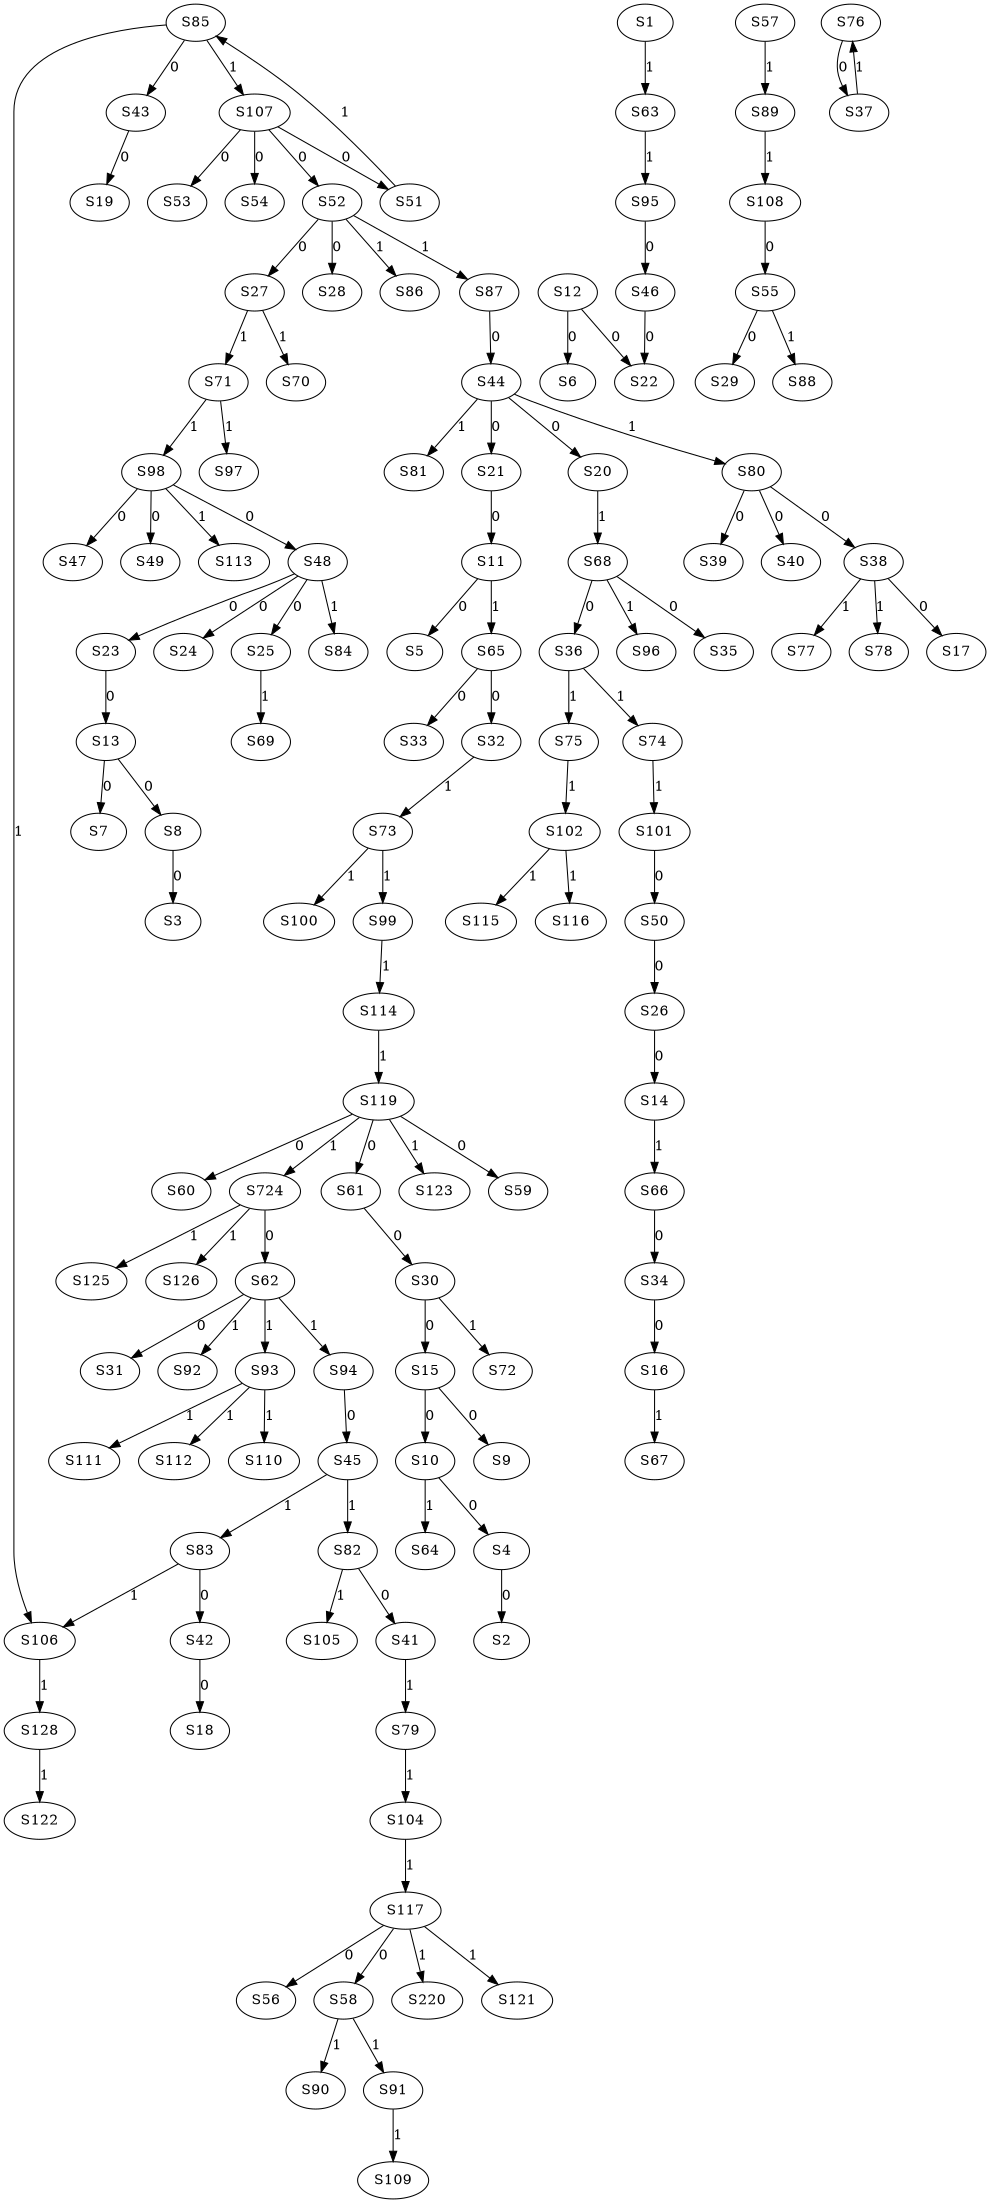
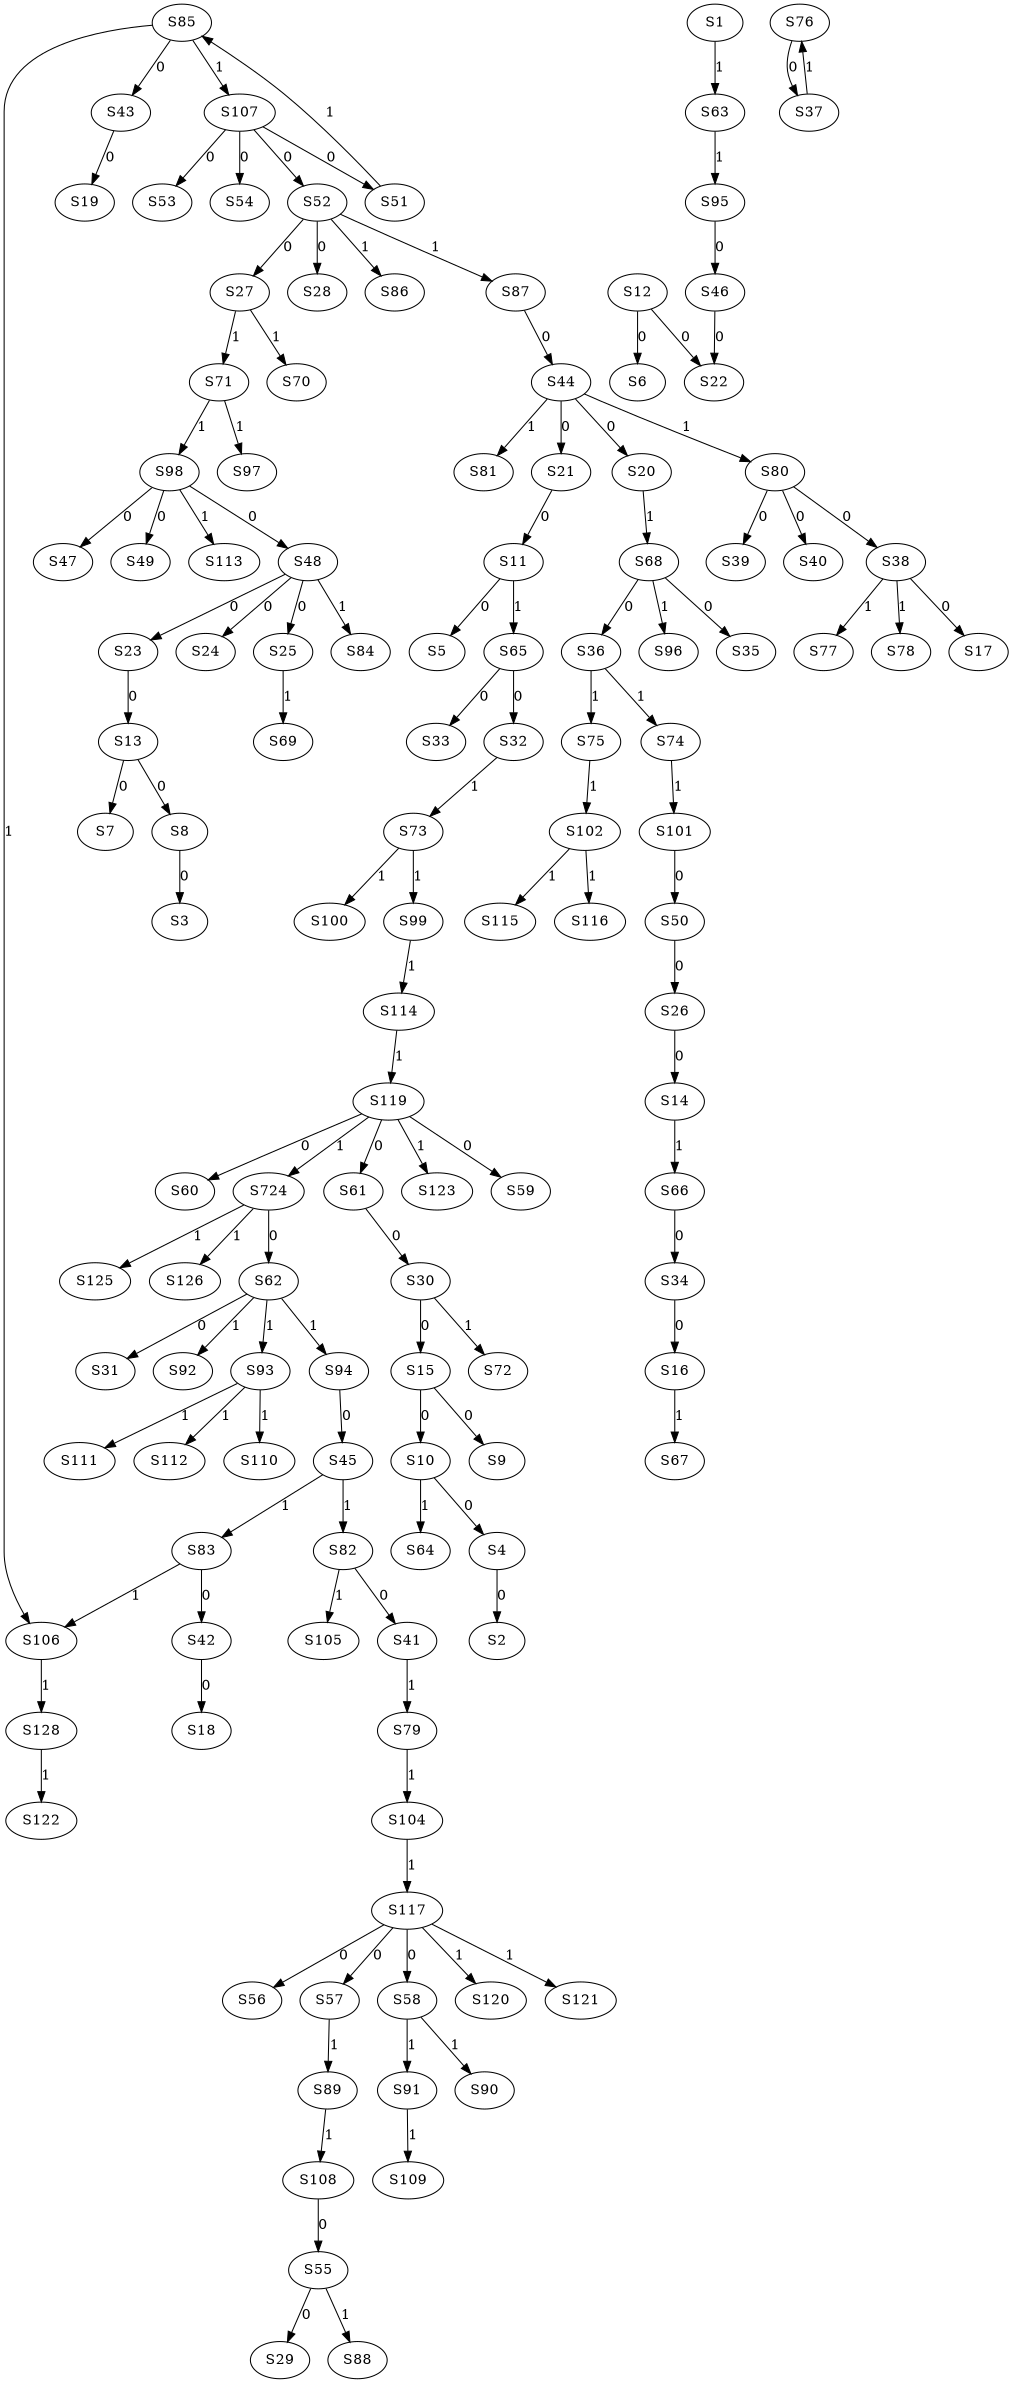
  strict digraph {
    S4
    S2
    S8
    S3
    S10
    S64
    S11
    S5
    S65
    S32
    S33
    S12
    S6
    S22
    S13
    S7
    S15
    S9
    S21
    S23
    S26
    S14
    S66
    S34
    S30
    S72
    S16
    S67
    S38
    S17
    S77
    S78
    S42
    S18
    S43
    S19
    S44
    S20
    S80
    S81
    S68
    S39
    S40
    S35
    S36
    S96
    S46
    S48
    S24
    S25
    S84
    S69
    S50
    S52
    S27
    S28
    S87
    S86
    S70
    S71
    S98
    S97
    S55
    S29
    S88
    S61
    S62
    S31
    S94
    S92
    S93
    S45
    S110
    S111
    S112
    S73
    S99
    S100
    S74
    S75
    S101
    S102
    S76
    S37
    S82
    S41
    S105
    S79
    S104
    S83
    S106
    n92 [label=S128]
    S85
    S107
    S51
    S53
    S54
    S95
    S47
    S49
    S113
    S108
    S117
    S56
    S57
    S58
-   S120 [label=S220]
+   S120
    S121
    S89
    S90
    S91
    S109
    S119
    S59
    S60
    n116 [label=S724]
    S123
    S125
    S126
    S1
    S63
    S114
    S115
    S116
    S122
    S4 -> S2 [label=0]
    S8 -> S3 [label=0]
    S10 -> S4 [label=0]
    S10 -> S64 [label=1]
    S11 -> S5 [label=0]
    S11 -> S65 [label=1]
    S65 -> S32 [label=0]
    S65 -> S33 [label=0]
    S32 -> S73 [label=1]
    S12 -> S6 [label=0]
    S12 -> S22 [label=0]
    S13 -> S8 [label=0]
    S13 -> S7 [label=0]
    S15 -> S10 [label=0]
    S15 -> S9 [label=0]
    S21 -> S11 [label=0]
    S23 -> S13 [label=0]
    S26 -> S14 [label=0]
    S14 -> S66 [label=1]
    S66 -> S34 [label=0]
    S34 -> S16 [label=0]
    S30 -> S15 [label=0]
    S30 -> S72 [label=1]
    S16 -> S67 [label=1]
    S38 -> S17 [label=0]
    S38 -> S77 [label=1]
    S38 -> S78 [label=1]
    S42 -> S18 [label=0]
    S43 -> S19 [label=0]
    S44 -> S21 [label=0]
    S44 -> S20 [label=0]
    S44 -> S80 [label=1]
    S44 -> S81 [label=1]
    S20 -> S68 [label=1]
    S80 -> S38 [label=0]
    S80 -> S39 [label=0]
    S80 -> S40 [label=0]
    S68 -> S35 [label=0]
    S68 -> S36 [label=0]
    S68 -> S96 [label=1]
    S36 -> S74 [label=1]
    S36 -> S75 [label=1]
    S46 -> S22 [label=0]
    S48 -> S23 [label=0]
    S48 -> S24 [label=0]
    S48 -> S25 [label=0]
    S48 -> S84 [label=1]
    S25 -> S69 [label=1]
    S50 -> S26 [label=0]
    S52 -> S27 [label=0]
    S52 -> S28 [label=0]
    S52 -> S87 [label=1]
    S52 -> S86 [label=1]
    S27 -> S70 [label=1]
    S27 -> S71 [label=1]
    S87 -> S44 [label=0]
    S71 -> S98 [label=1]
    S71 -> S97 [label=1]
    S98 -> S48 [label=0]
    S98 -> S47 [label=0]
    S98 -> S49 [label=0]
    S98 -> S113 [label=1]
    S55 -> S29 [label=0]
    S55 -> S88 [label=1]
    S61 -> S30 [label=0]
    S62 -> S31 [label=0]
    S62 -> S94 [label=1]
    S62 -> S92 [label=1]
    S62 -> S93 [label=1]
    S94 -> S45 [label=0]
    S93 -> S110 [label=1]
    S93 -> S111 [label=1]
    S93 -> S112 [label=1]
    S45 -> S82 [label=1]
    S45 -> S83 [label=1]
    S73 -> S99 [label=1]
    S73 -> S100 [label=1]
    S99 -> S114 [label=1]
    S74 -> S101 [label=1]
    S75 -> S102 [label=1]
    S101 -> S50 [label=0]
    S102 -> S115 [label=1]
    S102 -> S116 [label=1]
    S76 -> S37 [label=0]
    S37 -> S76 [label=1]
    S82 -> S41 [label=0]
    S82 -> S105 [label=1]
    S41 -> S79 [label=1]
    S79 -> S104 [label=1]
    S104 -> S117 [label=1]
    S83 -> S42 [label=0]
    S83 -> S106 [label=1]
    S106 -> n92 [label=1]
    n92 -> S122 [label=1]
    S85 -> S43 [label=0]
    S85 -> S106 [label=1]
    S85 -> S107 [label=1]
    S107 -> S52 [label=0]
    S107 -> S51 [label=0]
    S107 -> S53 [label=0]
    S107 -> S54 [label=0]
    S51 -> S85 [label=1]
    S95 -> S46 [label=0]
    S108 -> S55 [label=0]
    S117 -> S56 [label=0]
+   S117 -> S57 [label=0]
    S117 -> S58 [label=0]
    S117 -> S120 [label=1]
    S117 -> S121 [label=1]
    S57 -> S89 [label=1]
    S58 -> S90 [label=1]
    S58 -> S91 [label=1]
    S89 -> S108 [label=1]
    S91 -> S109 [label=1]
    S119 -> S61 [label=0]
    S119 -> S59 [label=0]
    S119 -> S60 [label=0]
    S119 -> n116 [label=1]
    S119 -> S123 [label=1]
    n116 -> S62 [label=0]
    n116 -> S125 [label=1]
    n116 -> S126 [label=1]
    S1 -> S63 [label=1]
    S63 -> S95 [label=1]
    S114 -> S119 [label=1]
  }
